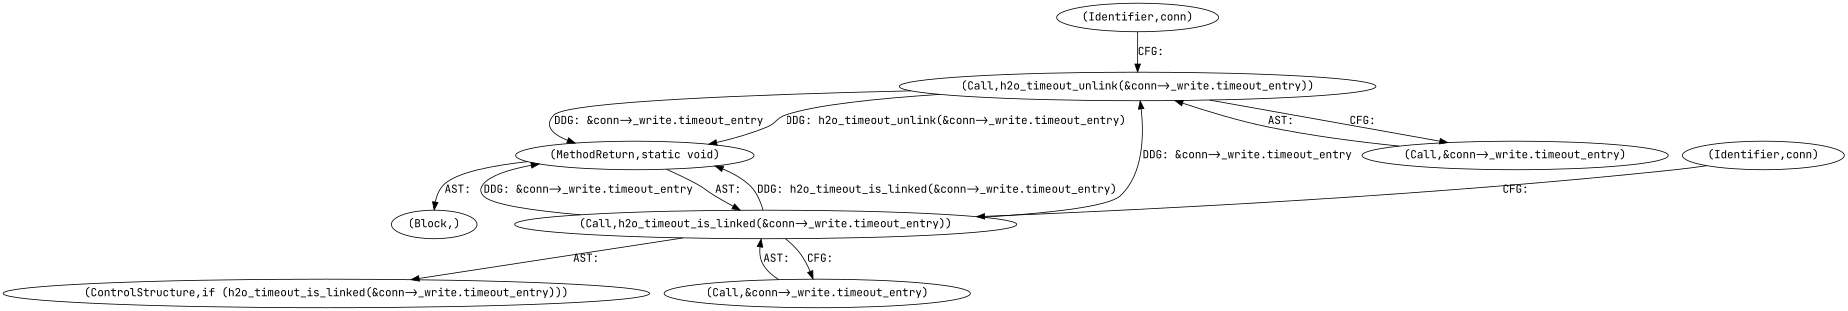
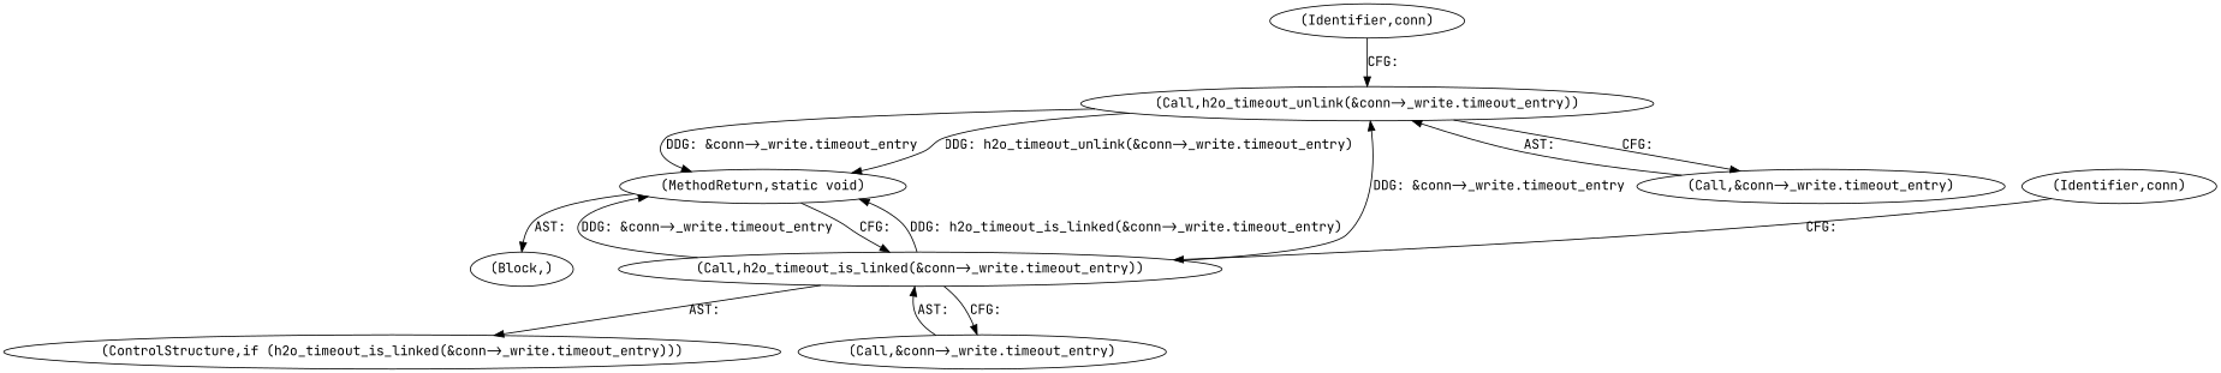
  digraph {
    fontname="JetBrains Mono"
    node [fontname="JetBrains Mono"]
    edge [fontname="JetBrains Mono"]
    n1 [label="(Call,h2o_timeout_unlink(&conn->_write.timeout_entry))"]
    n2 [label="(MethodReturn,static void)"]
    n3 [label="(Call,&conn->_write.timeout_entry)"]
    n4 [label="(Block,)"]
    n5 [label="(Call,h2o_timeout_is_linked(&conn->_write.timeout_entry))"]
    n6 [label="(ControlStructure,if (h2o_timeout_is_linked(&conn->_write.timeout_entry)))"]
    n7 [label="(Call,&conn->_write.timeout_entry)"]
    n8 [label="(Identifier,conn)"]
    n9 [label="(Identifier,conn)"]
    n1 -> n2 [label="DDG: h2o_timeout_unlink(&conn->_write.timeout_entry)"]
    n1 -> n2 [label="DDG: &conn->_write.timeout_entry"]
    n1 -> n3 [label="CFG: "]
    n2 -> n4 [label="AST: "]
-   n2 -> n5 [label="AST: "]
+   n2 -> n5 [label="CFG: "]
    n3 -> n1 [label="AST: "]
    n5 -> n1 [label="DDG: &conn->_write.timeout_entry"]
    n5 -> n2 [label="DDG: h2o_timeout_is_linked(&conn->_write.timeout_entry)"]
    n5 -> n2 [label="DDG: &conn->_write.timeout_entry"]
    n5 -> n6 [label="AST: "]
    n5 -> n7 [label="CFG: "]
    n7 -> n5 [label="AST: "]
    n8 -> n5 [label="CFG: "]
    n9 -> n1 [label="CFG: "]
  }
